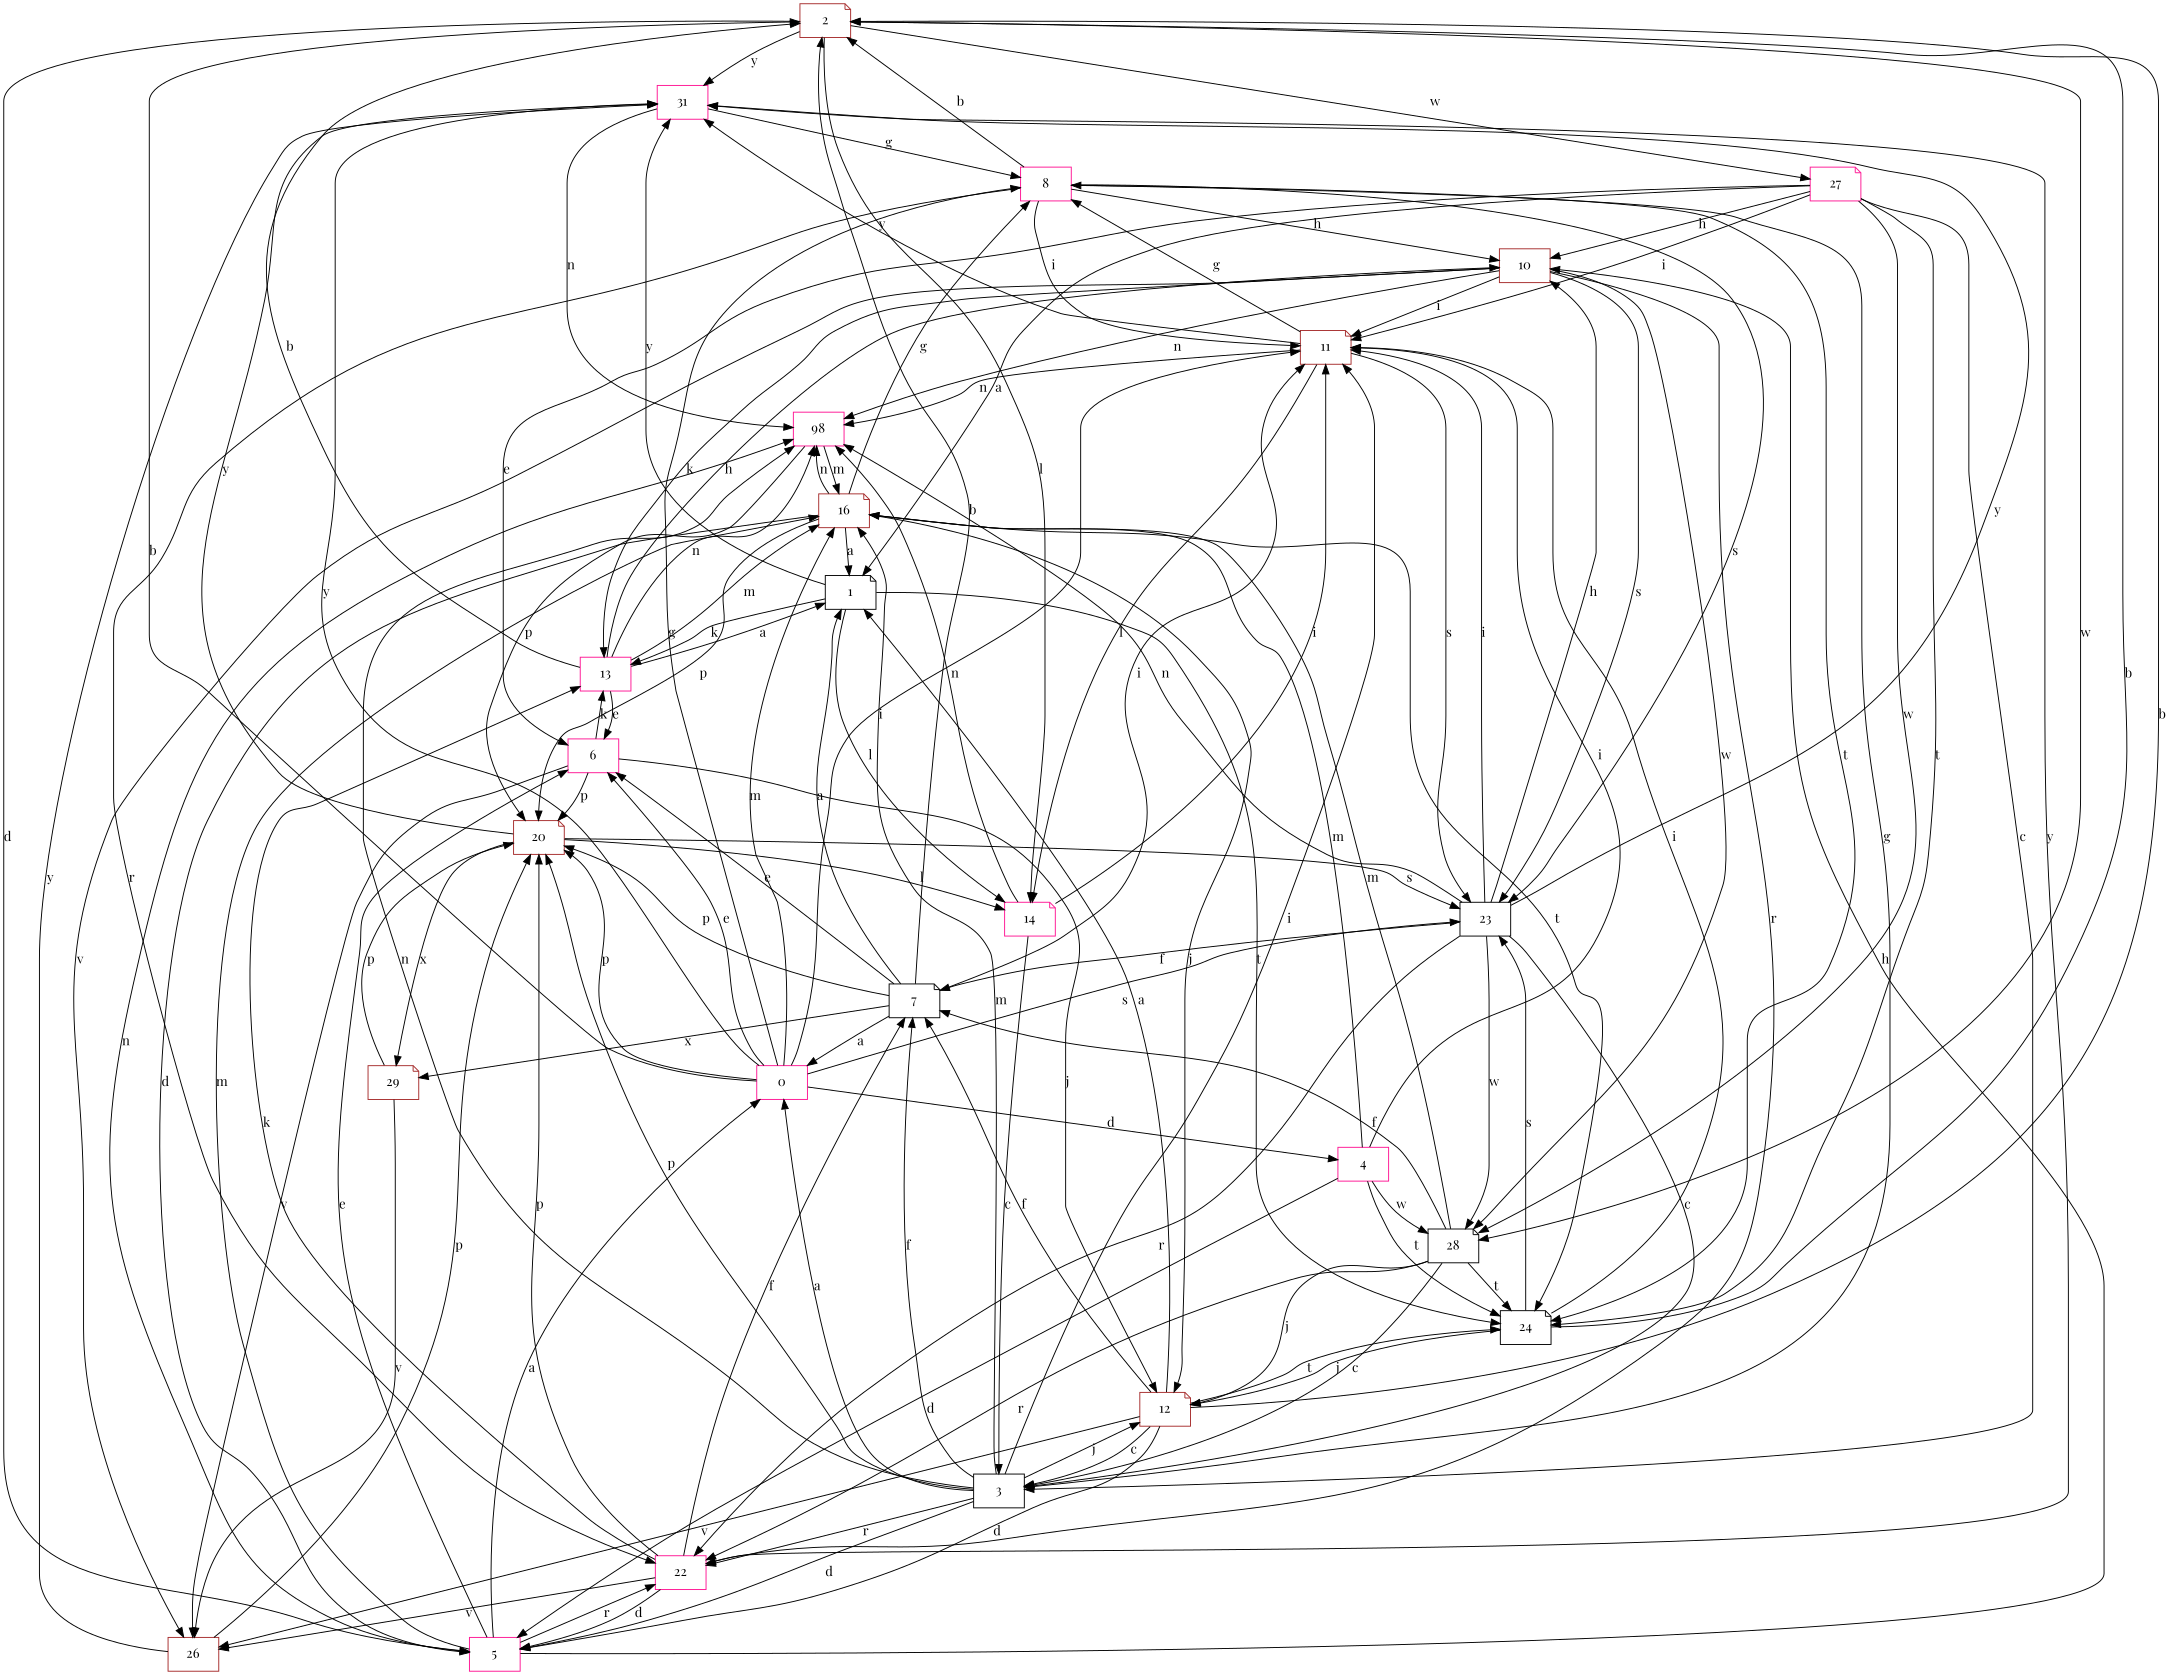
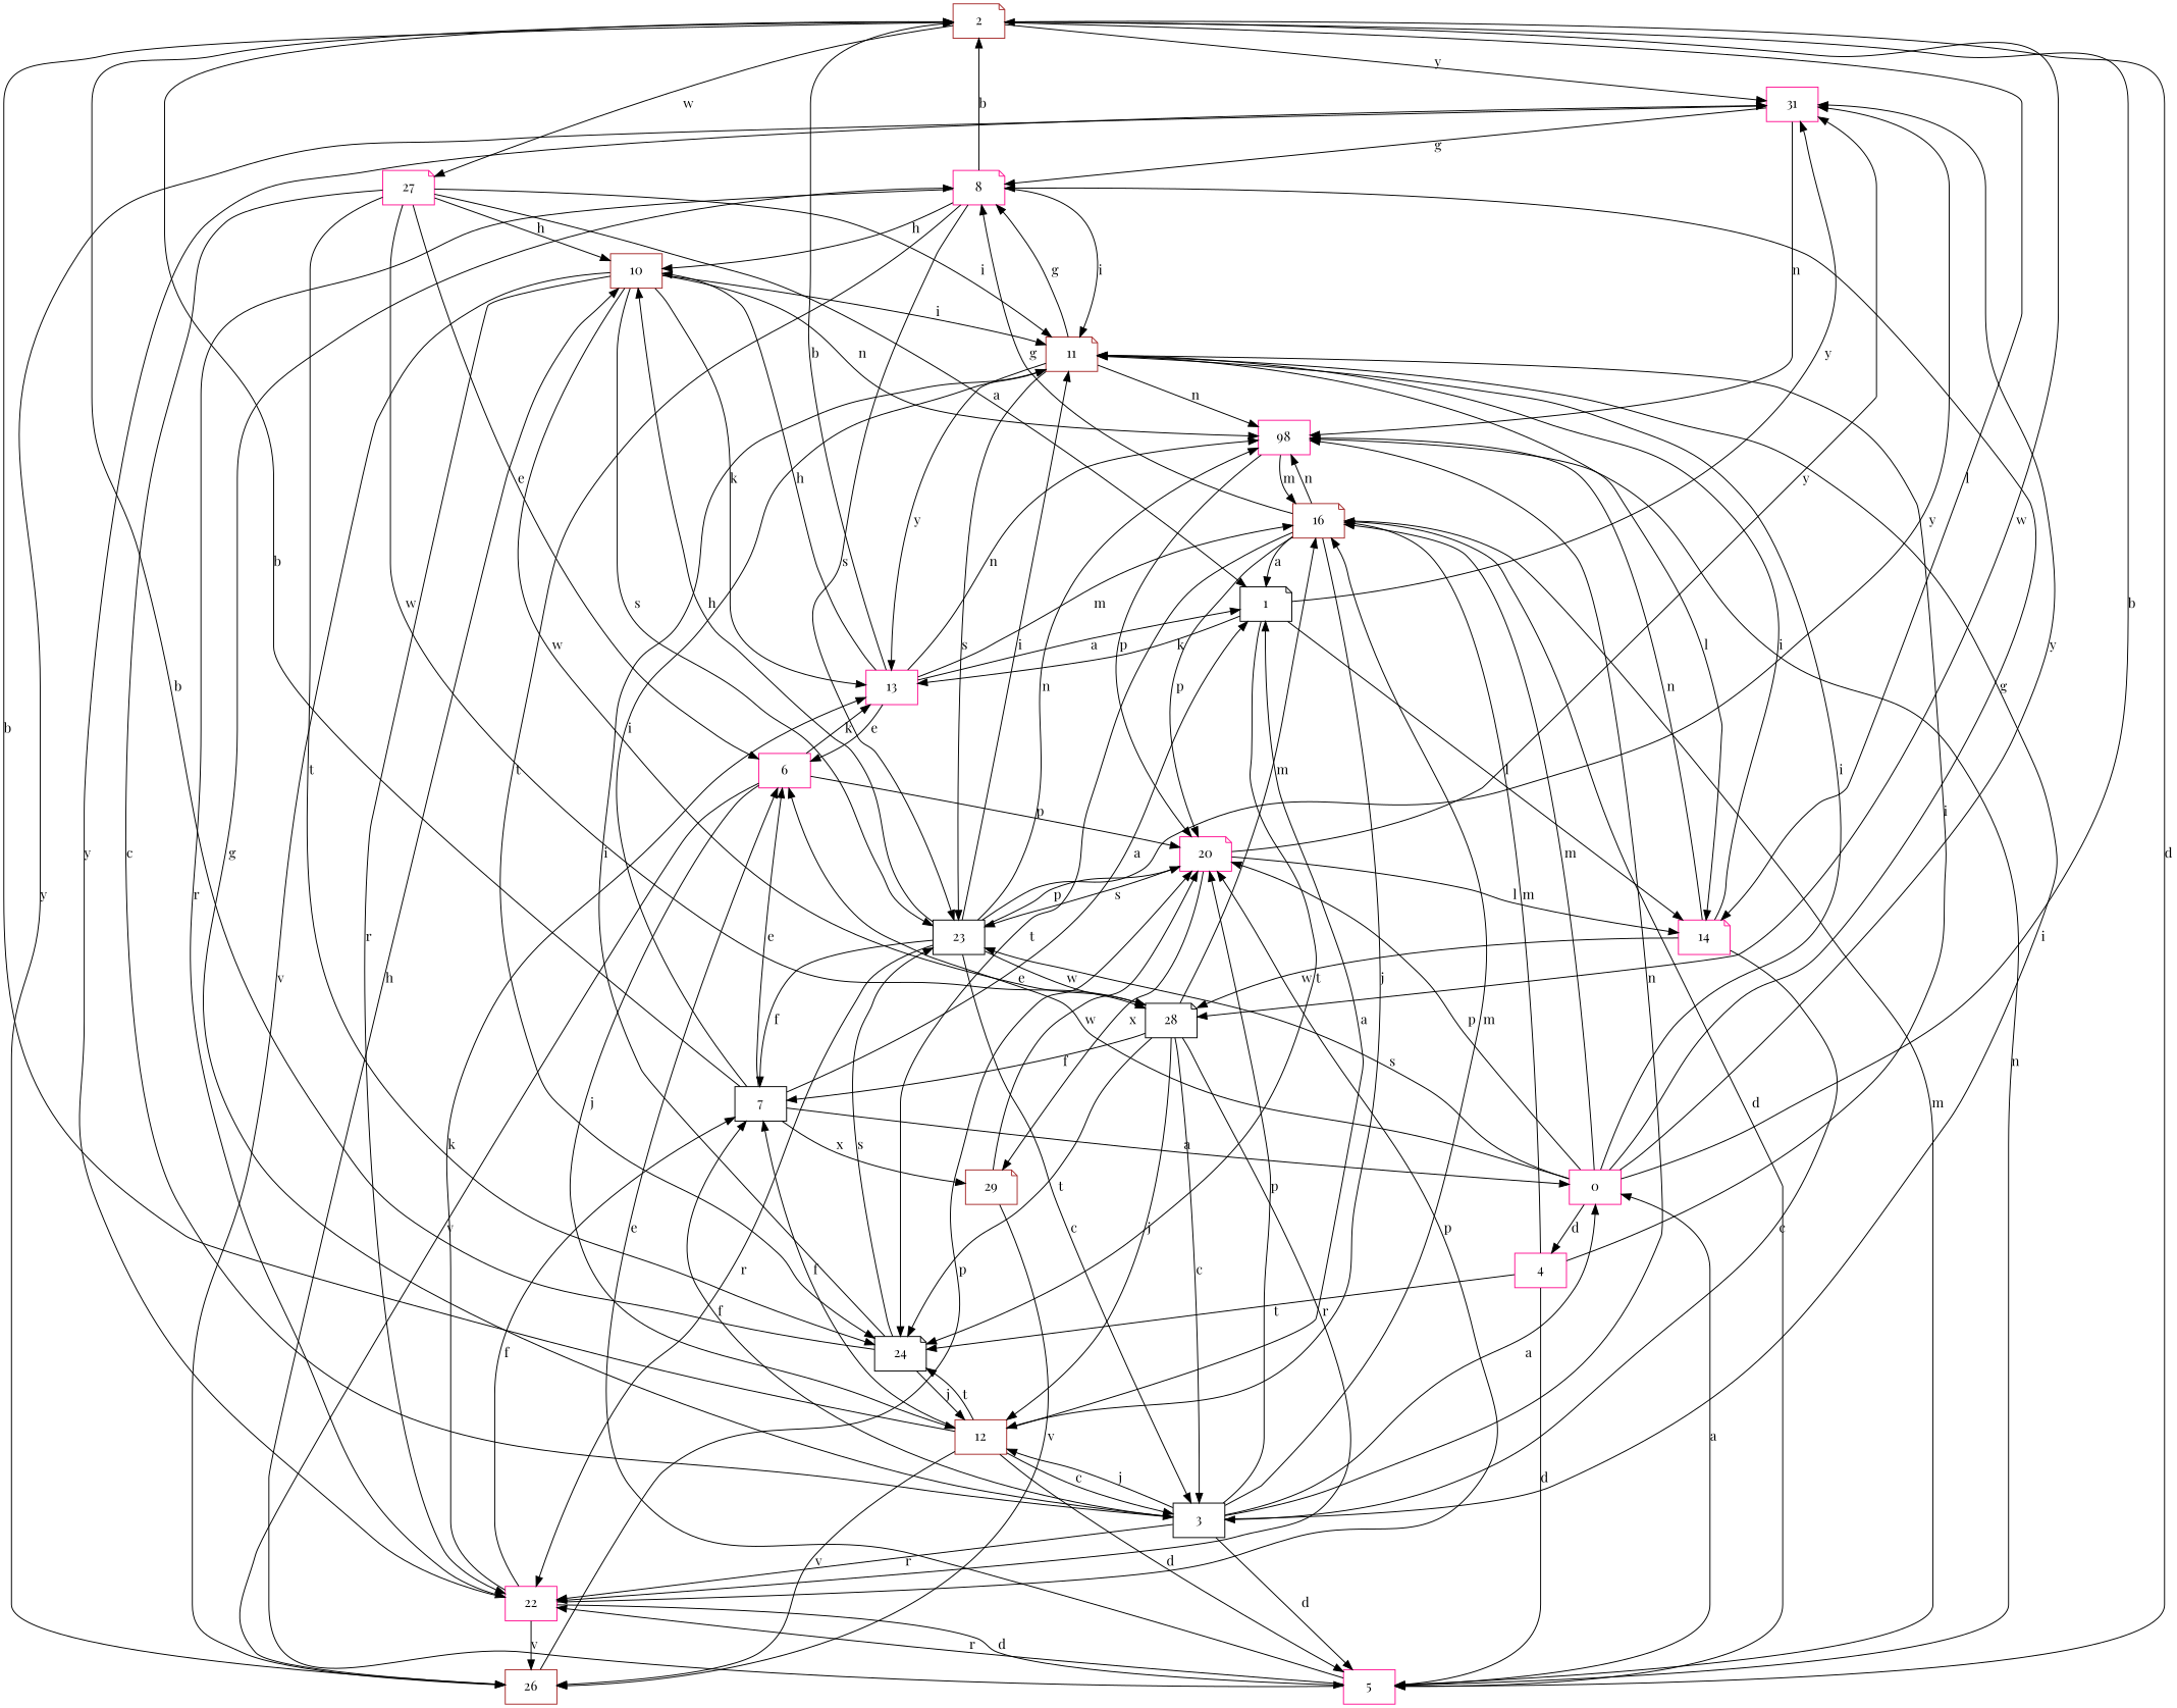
  strict digraph {
    fontname="Playfair Display"
    node [color=deeppink fontname="Playfair Display" shape=box]
    edge [fontname="Playfair Display"]
    2 [color=brown shape=note]
    0
    4
    6
-   8
+   8 [shape=note]
    11 [color=brown shape=note]
    16 [color=brown shape=note]
-   20 [color=brown shape=note]
+   20 [shape=note]
    23 [color=black]
    31
    14 [shape=note]
    5
    27 [shape=note]
    28 [color=black shape=note]
    24 [color=black shape=note]
    13
-   12 [color=brown shape=note]
+   12 [color=brown]
    26 [color=brown]
    22
    10 [color=brown]
    n21 [label=98]
    1 [color=black shape=note]
    29 [color=brown shape=note]
    3 [color=black]
-   7 [color=black shape=note]
+   7 [color=black]
    2 -> 31 [label=y]
    2 -> 14 [label=l]
    2 -> 5 [label=d]
    2 -> 27 [label=w]
    2 -> 28 [label=w]
    0 -> 2 [label=b]
    0 -> 4 [label=d]
    0 -> 6 [label=e]
    0 -> 8 [label=g]
    0 -> 11 [label=i]
    0 -> 16 [label=m]
    0 -> 20 [label=p]
    0 -> 23 [label=s]
    0 -> 31 [label=y]
    4 -> 11 [label=i]
    4 -> 16 [label=m]
    4 -> 5 [label=d]
-   4 -> 28 [label=w]
+   14 -> 28 [label=w]
    4 -> 24 [label=t]
    6 -> 20 [label=p]
    6 -> 13 [label=k]
    6 -> 12 [label=j]
    6 -> 26 [label=v]
    8 -> 2 [label=b]
    8 -> 11 [label=i]
    8 -> 23 [label=s]
    8 -> 24 [label=t]
    8 -> 22 [label=r]
    8 -> 10 [label=h]
    11 -> 8 [label=g]
    11 -> 23 [label=s]
-   11 -> 31 [label=y]
+   11 -> 13 [label=y]
    11 -> 14 [label=l]
    11 -> n21 [label=n]
    16 -> 8 [label=g]
    16 -> 20 [label=p]
    16 -> 5 [label=d]
    16 -> 24 [label=t]
    16 -> 12 [label=j]
    16 -> n21 [label=n]
    16 -> 1 [label=a]
    20 -> 23 [label=s]
    20 -> 31 [label=y]
    20 -> 14 [label=l]
    20 -> 29 [label=x]
    23 -> 11 [label=i]
-   7 -> 20 [label=p]
+   23 -> 20 [label=p]
    23 -> 31 [label=y]
    23 -> 28 [label=w]
    23 -> 22 [label=r]
    23 -> 10 [label=h]
    23 -> n21 [label=n]
    23 -> 3 [label=c]
    23 -> 7 [label=f]
    31 -> 8 [label=g]
    31 -> n21 [label=n]
    14 -> 11 [label=i]
    14 -> n21 [label=n]
    14 -> 3 [label=c]
    5 -> 0 [label=a]
    5 -> 6 [label=e]
    5 -> 16 [label=m]
    5 -> 22 [label=r]
    5 -> 10 [label=h]
    5 -> n21 [label=n]
    27 -> 6 [label=e]
    27 -> 11 [label=i]
    27 -> 28 [label=w]
    27 -> 24 [label=t]
    27 -> 10 [label=h]
    27 -> 1 [label=a]
    27 -> 3 [label=c]
    28 -> 16 [label=m]
    28 -> 24 [label=t]
    28 -> 12 [label=j]
    28 -> 22 [label=r]
    28 -> 3 [label=c]
    28 -> 7 [label=f]
    24 -> 2 [label=b]
    24 -> 11 [label=i]
    24 -> 23 [label=s]
    24 -> 12 [label=j]
    13 -> 2 [label=b]
    13 -> 6 [label=e]
    13 -> 16 [label=m]
    13 -> 10 [label=h]
    13 -> n21 [label=n]
    13 -> 1 [label=a]
    12 -> 2 [label=b]
    12 -> 5 [label=d]
    12 -> 24 [label=t]
    12 -> 26 [label=v]
    12 -> 1 [label=a]
    12 -> 3 [label=c]
    12 -> 7 [label=f]
    26 -> 20 [label=p]
    26 -> 31 [label=y]
    22 -> 20 [label=p]
    22 -> 31 [label=y]
    22 -> 5 [label=d]
    22 -> 13 [label=k]
    22 -> 26 [label=v]
    22 -> 7 [label=f]
    10 -> 11 [label=i]
    10 -> 23 [label=s]
    10 -> 28 [label=w]
    10 -> 13 [label=k]
    10 -> 26 [label=v]
    10 -> 22 [label=r]
    10 -> n21 [label=n]
    n21 -> 16 [label=m]
    n21 -> 20 [label=p]
    1 -> 31 [label=y]
    1 -> 14 [label=l]
    1 -> 24 [label=t]
    1 -> 13 [label=k]
-   29 -> 20 [label=p]
+   29 -> 20 [label=w]
    29 -> 26 [label=v]
    3 -> 0 [label=a]
    3 -> 8 [label=g]
    3 -> 11 [label=i]
    3 -> 16 [label=m]
    3 -> 20 [label=p]
    3 -> 5 [label=d]
    3 -> 12 [label=j]
    3 -> 22 [label=r]
    3 -> n21 [label=n]
    3 -> 7 [label=f]
    7 -> 2 [label=b]
    7 -> 0 [label=a]
    7 -> 6 [label=e]
    7 -> 11 [label=i]
    7 -> 1 [label=a]
    7 -> 29 [label=x]
  }
